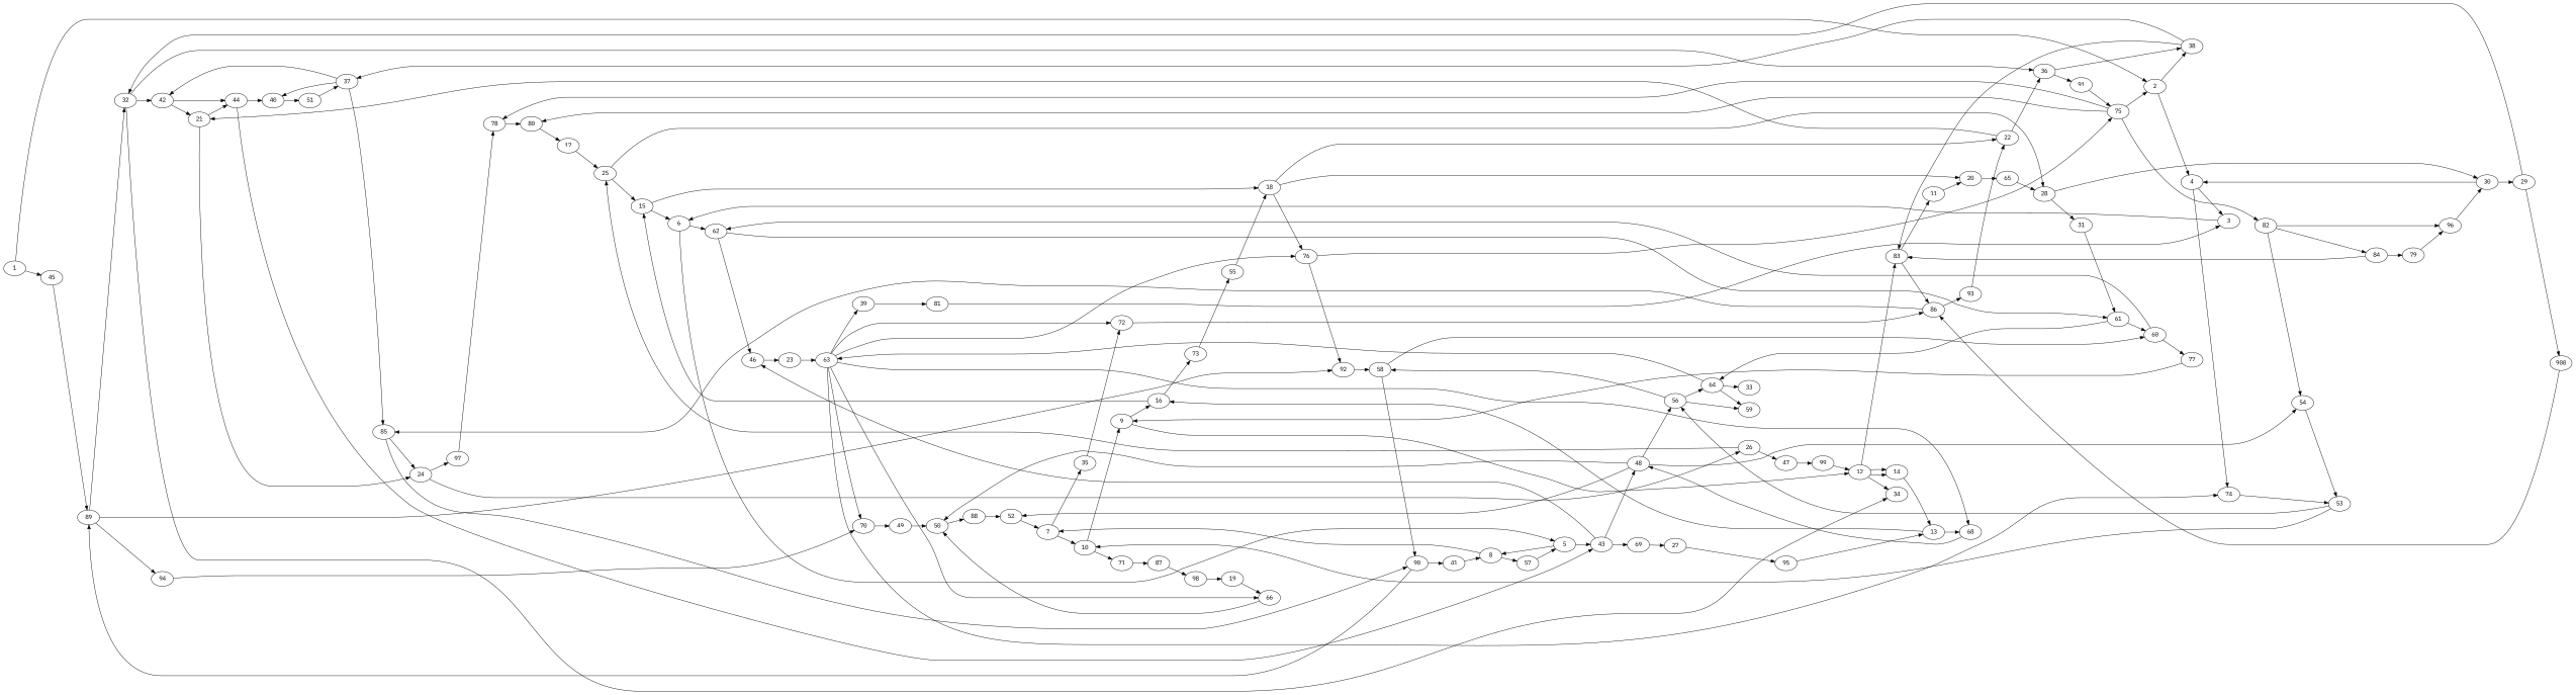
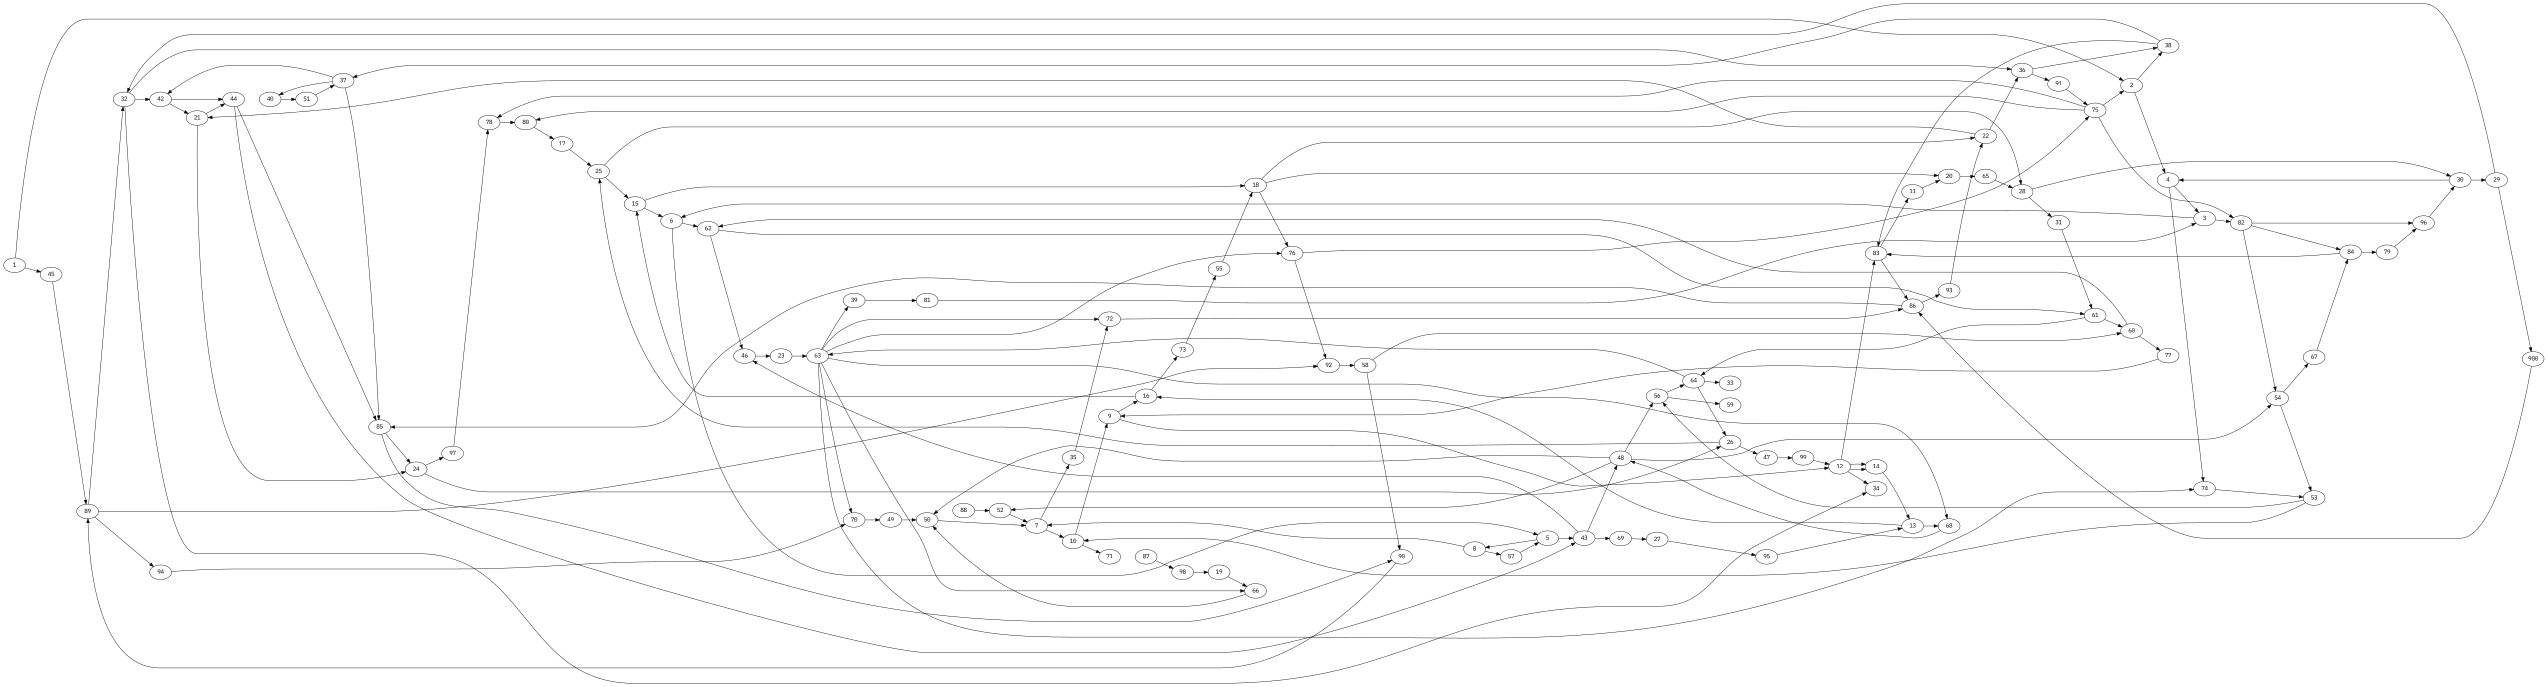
  digraph {
    fontname="IBM Plex Mono"
    rankdir=LR
    node [fontname="IBM Plex Mono"]
    edge [fontname="IBM Plex Mono"]
    1
    45
    2
    89
    4
    38
    32
    94
    92
    42
    36
    34
    70
    58
    21
    44
    91
    24
    40
    43
    97
    26
    51
    46
    69
    48
    37
    85
    90
    88
    52
-   41
    78
    25
    47
    80
    17
    15
    28
    6
    18
    30
    31
    62
    5
    76
    22
    20
    61
    8
    23
    60
    64
    63
    39
    74
    66
    72
    68
    81
    53
    50
    49
    86
    75
    3
    82
    54
    84
    96
+   67
    79
    83
    10
    56
    11
    29
    n78 [label=900]
    71
    9
    59
    87
    16
    12
    98
    19
    7
    35
    93
    65
    77
    33
    73
    14
    55
    57
    27
    95
    13
    99
    1 -> 45
    1 -> 2
    45 -> 89
    2 -> 4
    2 -> 38
    89 -> 32
    89 -> 94
    89 -> 92
    4 -> 74
    4 -> 3
    38 -> 37
    38 -> 83
    32 -> 42
    32 -> 36
    32 -> 34
    94 -> 70
    92 -> 58
    42 -> 21
    42 -> 44
    36 -> 38
    36 -> 91
    70 -> 49
    58 -> 90
    58 -> 60
    21 -> 44
    21 -> 24
-   44 -> 40
+   44 -> 85
    44 -> 43
    91 -> 75
    24 -> 97
    24 -> 26
    40 -> 51
    43 -> 46
    43 -> 69
    43 -> 48
    97 -> 78
    26 -> 25
    26 -> 47
    51 -> 37
    46 -> 23
    69 -> 27
    48 -> 52
    48 -> 50
    48 -> 54
    48 -> 56
    37 -> 42
    37 -> 40
    37 -> 85
    85 -> 24
    85 -> 90
    90 -> 89
-   90 -> 41
    88 -> 52
    52 -> 7
-   41 -> 8
    78 -> 80
    25 -> 15
    25 -> 28
    47 -> 99
    80 -> 17
    17 -> 25
    15 -> 6
    15 -> 18
    28 -> 30
    28 -> 31
    6 -> 62
    6 -> 5
    18 -> 76
    18 -> 22
    18 -> 20
    30 -> 4
    30 -> 29
    31 -> 61
    62 -> 46
    62 -> 61
    5 -> 43
    5 -> 8
    76 -> 92
    76 -> 75
    22 -> 36
    22 -> 21
    20 -> 65
    61 -> 60
    61 -> 64
    8 -> 7
    8 -> 57
    23 -> 63
    60 -> 62
    60 -> 77
-   64 -> 59
+   64 -> 26
    64 -> 63
    64 -> 33
    63 -> 70
    63 -> 76
    63 -> 39
    63 -> 74
    63 -> 66
    63 -> 72
    63 -> 68
    39 -> 81
    74 -> 53
    66 -> 50
    72 -> 86
    68 -> 48
    81 -> 3
    53 -> 10
    53 -> 56
-   50 -> 88
+   50 -> 7
    49 -> 50
    86 -> 85
    86 -> 93
    75 -> 2
    75 -> 78
    75 -> 80
    75 -> 82
    3 -> 6
+   3 -> 82
    82 -> 54
    82 -> 84
    82 -> 96
    54 -> 53
+   54 -> 67
    84 -> 79
    84 -> 83
    96 -> 30
+   67 -> 84
    79 -> 96
    83 -> 86
    83 -> 11
    10 -> 71
    10 -> 9
-   56 -> 58
    56 -> 64
    56 -> 59
    11 -> 20
    29 -> 32
    29 -> n78
    n78 -> 86
-   71 -> 87
    9 -> 16
    9 -> 12
    87 -> 98
    16 -> 15
    16 -> 73
    12 -> 34
    12 -> 83
    12 -> 14
    12 -> 14
    98 -> 19
    19 -> 66
    7 -> 10
    7 -> 35
    35 -> 72
    93 -> 22
    65 -> 28
    77 -> 9
    73 -> 55
    14 -> 13
    55 -> 18
    57 -> 5
    27 -> 95
    95 -> 13
    13 -> 68
    13 -> 16
    99 -> 12
  }
